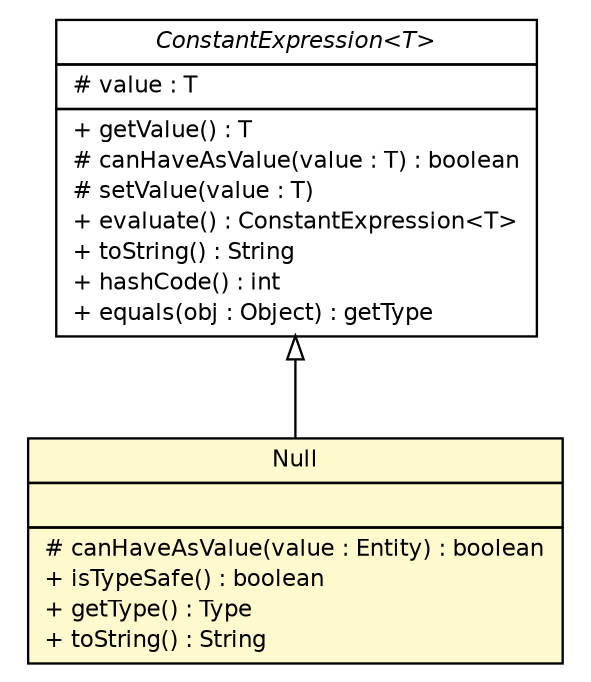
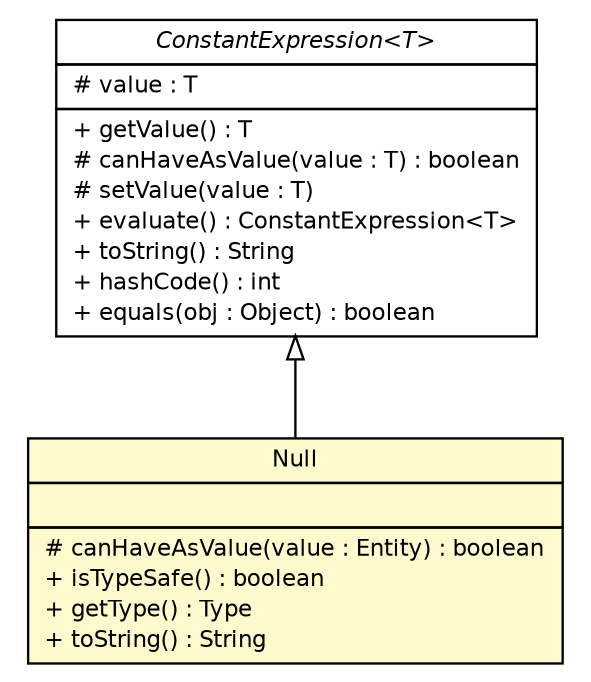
  digraph {
    nodesep=0.25
    ranksep=0.5
    node [fontcolor=black fontname=Helvetica fontsize=10.0 shape=plaintext]
-   n1 [label=<<table title="model.programs.parsing.language.expression.constant.ConstantExpression" border="0" cellborder="1" cellspacing="0" cellpadding="2" port="p" href="./ConstantExpression.html"> 		<tr><td><table border="0" cellspacing="0" cellpadding="1"> <tr><td align="center" balign="center"><font face="Helvetica-Oblique"> ConstantExpression&lt;T&gt; </font></td></tr> 		</table></td></tr> 		<tr><td><table border="0" cellspacing="0" cellpadding="1"> <tr><td align="left" balign="left"> # value : T </td></tr> 		</table></td></tr> 		<tr><td><table border="0" cellspacing="0" cellpadding="1"> <tr><td align="left" balign="left"> + getValue() : T </td></tr> <tr><td align="left" balign="left"> # canHaveAsValue(value : T) : boolean </td></tr> <tr><td align="left" balign="left"> # setValue(value : T) </td></tr> <tr><td align="left" balign="left"> + evaluate() : ConstantExpression&lt;T&gt; </td></tr> <tr><td align="left" balign="left"> + toString() : String </td></tr> <tr><td align="left" balign="left"> + hashCode() : int </td></tr> <tr><td align="left" balign="left"> + equals(obj : Object) : getType </td></tr> 		</table></td></tr> 		</table>>]
+   n1 [label=<<table title="model.programs.parsing.language.expression.constant.ConstantExpression" border="0" cellborder="1" cellspacing="0" cellpadding="2" port="p" href="./ConstantExpression.html"> 		<tr><td><table border="0" cellspacing="0" cellpadding="1"> <tr><td align="center" balign="center"><font face="Helvetica-Oblique"> ConstantExpression&lt;T&gt; </font></td></tr> 		</table></td></tr> 		<tr><td><table border="0" cellspacing="0" cellpadding="1"> <tr><td align="left" balign="left"> # value : T </td></tr> 		</table></td></tr> 		<tr><td><table border="0" cellspacing="0" cellpadding="1"> <tr><td align="left" balign="left"> + getValue() : T </td></tr> <tr><td align="left" balign="left"> # canHaveAsValue(value : T) : boolean </td></tr> <tr><td align="left" balign="left"> # setValue(value : T) </td></tr> <tr><td align="left" balign="left"> + evaluate() : ConstantExpression&lt;T&gt; </td></tr> <tr><td align="left" balign="left"> + toString() : String </td></tr> <tr><td align="left" balign="left"> + hashCode() : int </td></tr> <tr><td align="left" balign="left"> + equals(obj : Object) : boolean </td></tr> 		</table></td></tr> 		</table>>]
    n2 [label=<<table title="model.programs.parsing.language.expression.constant.Null" border="0" cellborder="1" cellspacing="0" cellpadding="2" port="p" bgcolor="lemonChiffon" href="./Null.html"> 		<tr><td><table border="0" cellspacing="0" cellpadding="1"> <tr><td align="center" balign="center"> Null </td></tr> 		</table></td></tr> 		<tr><td><table border="0" cellspacing="0" cellpadding="1"> <tr><td align="left" balign="left">  </td></tr> 		</table></td></tr> 		<tr><td><table border="0" cellspacing="0" cellpadding="1"> <tr><td align="left" balign="left"> # canHaveAsValue(value : Entity) : boolean </td></tr> <tr><td align="left" balign="left"> + isTypeSafe() : boolean </td></tr> <tr><td align="left" balign="left"> + getType() : Type </td></tr> <tr><td align="left" balign="left"> + toString() : String </td></tr> 		</table></td></tr> 		</table>>]
    n1 -> n2 [arrowtail=empty dir=back fontname=Helvetica fontsize=10 headport=p labelfontname=Helvetica labelfontsize=10 tailport=p]
  }
